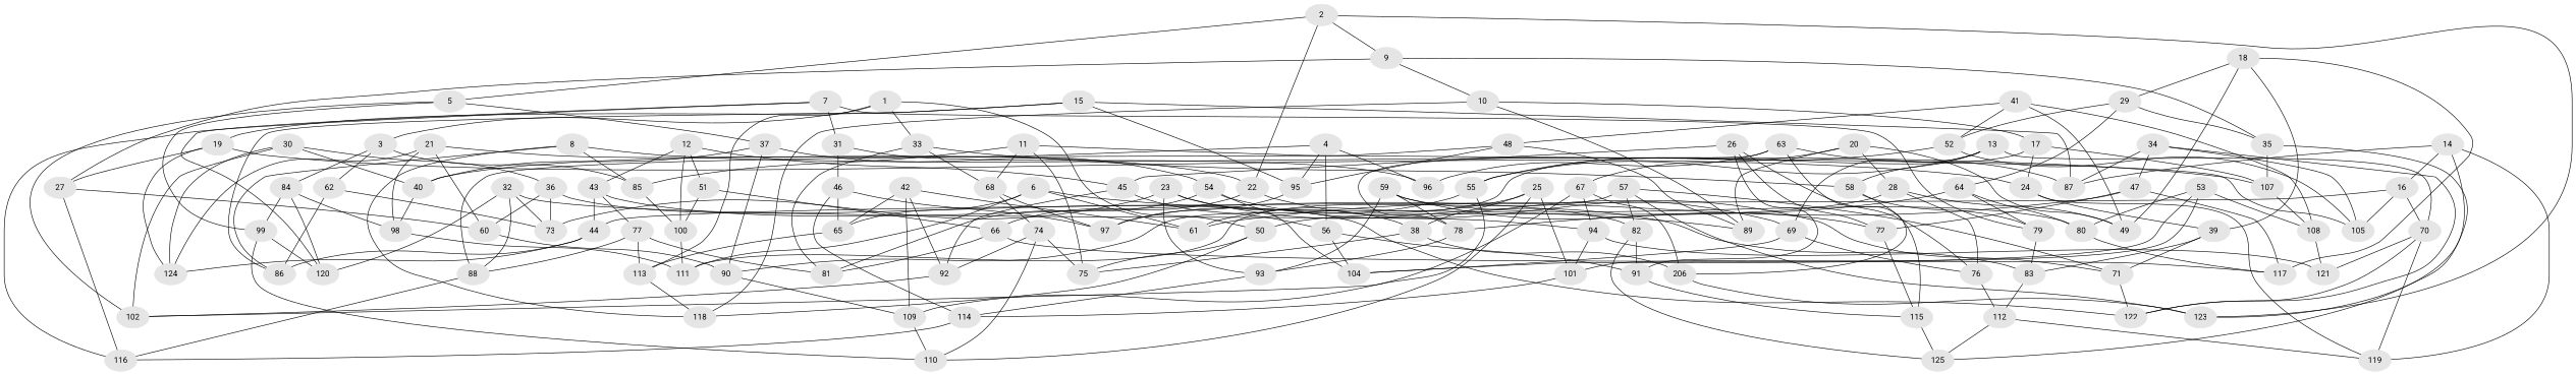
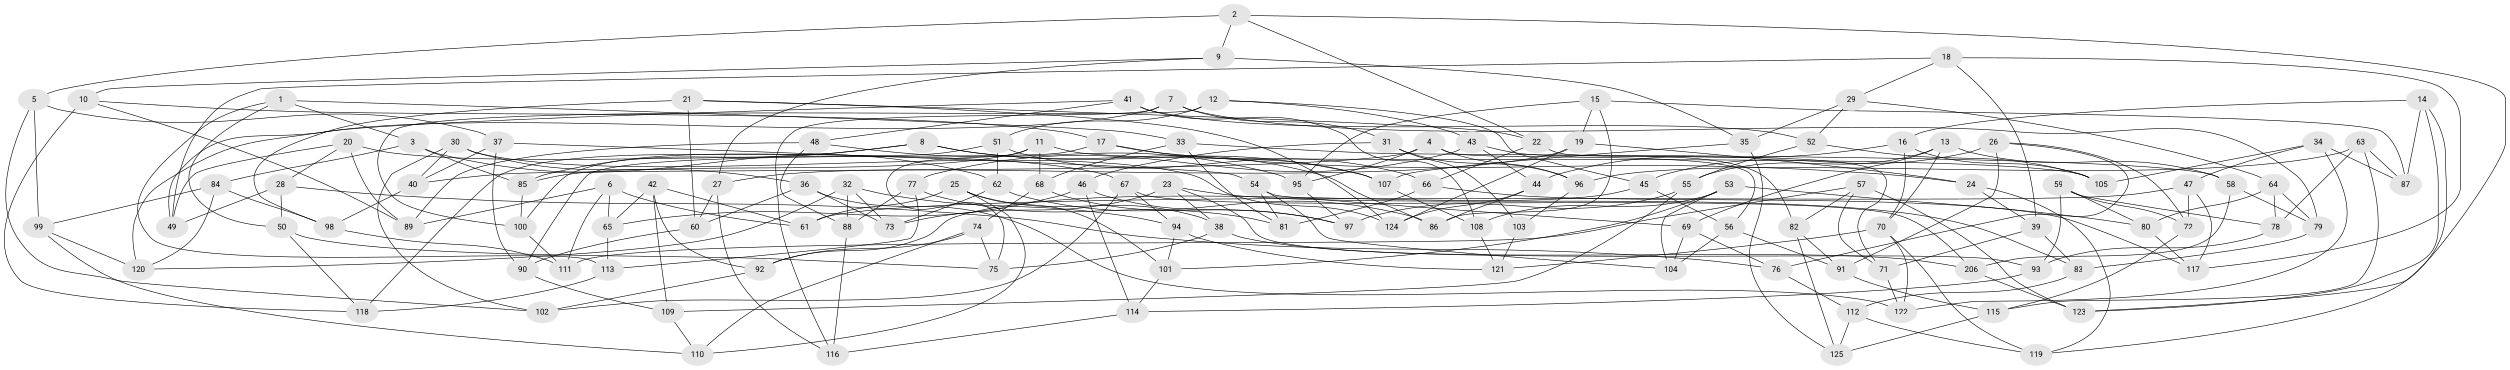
  graph {
    fontname=Roboto
    node [color=gray90 fontname=Roboto style=filled]
    edge [fontname=Roboto]
    1
    3
    33
    50
    113
    62
    84
    85
    68
    58
    81
    118
    75
    2
    5
    9
    22
    123
    37
    99
    102
    10
    27
    35
    66
    71
    86
    73
    120
    98
    100
    4
    40
    56
    95
    96
    91
    104
    97
+   103
    90
    54
    110
    6
    61
    65
    89
    111
    7
    31
    79
    116
    46
    83
    8
    107
    108
    17
    60
    125
    24
    11
    105
    74
    12
    43
    45
    51
    44
    77
    82
    92
    13
    55
    69
    70
    109
    n78 [label=206]
    76
    119
    122
    121
    14
    16
    87
    15
    19
    124
    39
    18
    29
    49
    117
    52
    64
    20
    28
    67
    94
    21
    23
    38
    93
    112
    114
    25
    101
    26
    72
    115
    80
    78
    30
    36
    32
    88
    34
    47
    41
    48
    42
    53
    57
    59
    63
    1 -- 3
    1 -- 33
    1 -- 50
    1 -- 113
    3 -- 62
    3 -- 84
    3 -- 85
    33 -- 68
    33 -- 58
    33 -- 81
    50 -- 118
    50 -- 75
    113 -- 118
    62 -- 86
    62 -- 73
    84 -- 99
    84 -- 120
    84 -- 98
    85 -- 100
    68 -- 97
    68 -- 74
    58 -- 79
    58 -- n78
    2 -- 5
    2 -- 9
    2 -- 22
    2 -- 123
    5 -- 37
    5 -- 99
    5 -- 102
    9 -- 10
    9 -- 27
    9 -- 35
    22 -- 66
    22 -- 71
    37 -- 40
    37 -- 90
    37 -- 54
    99 -- 120
    99 -- 110
    10 -- 118
    10 -- 89
    10 -- 17
    27 -- 116
    27 -- 60
    35 -- 107
    35 -- 125
    66 -- 81
    66 -- 117
    71 -- 122
    98 -- 111
    100 -- 111
    4 -- 40
    4 -- 56
    4 -- 95
    4 -- 96
    40 -- 98
    56 -- 91
    56 -- 104
    95 -- 97
+   96 -- 103
    91 -- 115
+   103 -- 121
    90 -- 109
    54 -- 81
    54 -- 104
    54 -- 69
    6 -- 61
    6 -- 65
    6 -- 89
    6 -- 111
    65 -- 113
    7 -- 120
    7 -- 31
    7 -- 79
    7 -- 116
    31 -- 96
+   31 -- 103
    31 -- 46
    79 -- 83
    46 -- 97
    46 -- 65
    46 -- 114
    83 -- 112
    8 -- 85
    8 -- 118
    8 -- 86
    8 -- 107
    107 -- 108
    108 -- 121
    17 -- 90
    17 -- 107
    17 -- 24
    60 -- 90
    24 -- 119
    24 -- 39
    11 -- 85
    11 -- 68
    11 -- 75
    11 -- 105
    74 -- 75
    74 -- 110
    74 -- 92
    12 -- 100
    12 -- 43
    12 -- 45
    12 -- 51
    43 -- 44
    43 -- 77
    43 -- 82
    45 -- 56
    45 -- 92
+   51 -- 62
    51 -- 66
    51 -- 100
    44 -- 86
    44 -- 124
    77 -- 113
    77 -- 81
    77 -- 88
    82 -- 91
    82 -- 125
    92 -- 102
    13 -- 58
    13 -- 55
    13 -- 69
    13 -- 70
    55 -- 97
    55 -- 109
    69 -- 104
    69 -- 76
    70 -- 119
    70 -- 122
    70 -- 121
    109 -- 110
    n78 -- 123
    76 -- 112
    14 -- 123
    14 -- 119
    14 -- 16
    14 -- 87
    16 -- 105
    16 -- 44
    16 -- 70
    15 -- 86
    15 -- 95
    15 -- 87
    15 -- 19
    19 -- 27
    19 -- 24
    19 -- 124
    39 -- 71
    39 -- 83
    18 -- 39
    18 -- 29
    18 -- 49
    18 -- 117
    29 -- 35
    29 -- 52
    29 -- 64
    52 -- 105
    52 -- 55
    64 -- 79
    64 -- 80
    64 -- 78
    20 -- 89
    20 -- 49
    20 -- 28
    20 -- 67
    28 -- 50
    28 -- 76
    28 -- 49
    67 -- 102
    67 -- n78
    67 -- 94
    94 -- 121
    94 -- 101
    21 -- 22
    21 -- 98
    21 -- 60
    21 -- 124
    23 -- 73
    23 -- 83
    23 -- 38
    23 -- 93
    38 -- 75
    38 -- n78
    93 -- 114
    112 -- 125
    112 -- 119
    114 -- 116
    25 -- 110
    25 -- 61
    25 -- 38
    25 -- 101
    101 -- 114
    26 -- 91
    26 -- 45
    26 -- 76
    26 -- 72
    72 -- 115
    115 -- 125
    80 -- 117
    78 -- 93
    30 -- 102
    30 -- 40
    30 -- 124
    30 -- 36
    36 -- 73
    36 -- 60
    36 -- 122
    32 -- 73
    32 -- 120
    32 -- 94
    32 -- 88
    88 -- 116
    34 -- 105
    34 -- 122
    34 -- 87
    34 -- 47
    47 -- 61
    47 -- 117
    47 -- 72
    41 -- 108
    41 -- 49
    41 -- 52
    41 -- 48
    48 -- 95
    48 -- 89
    48 -- 88
    42 -- 61
    42 -- 65
    42 -- 92
    42 -- 109
    53 -- 104
    53 -- 108
    53 -- 101
    53 -- 80
    57 -- 123
    57 -- 71
    57 -- 111
    57 -- 82
    59 -- 93
    59 -- 72
    59 -- 80
    59 -- 78
    63 -- 96
    63 -- 87
    63 -- 115
    63 -- 78
  }
